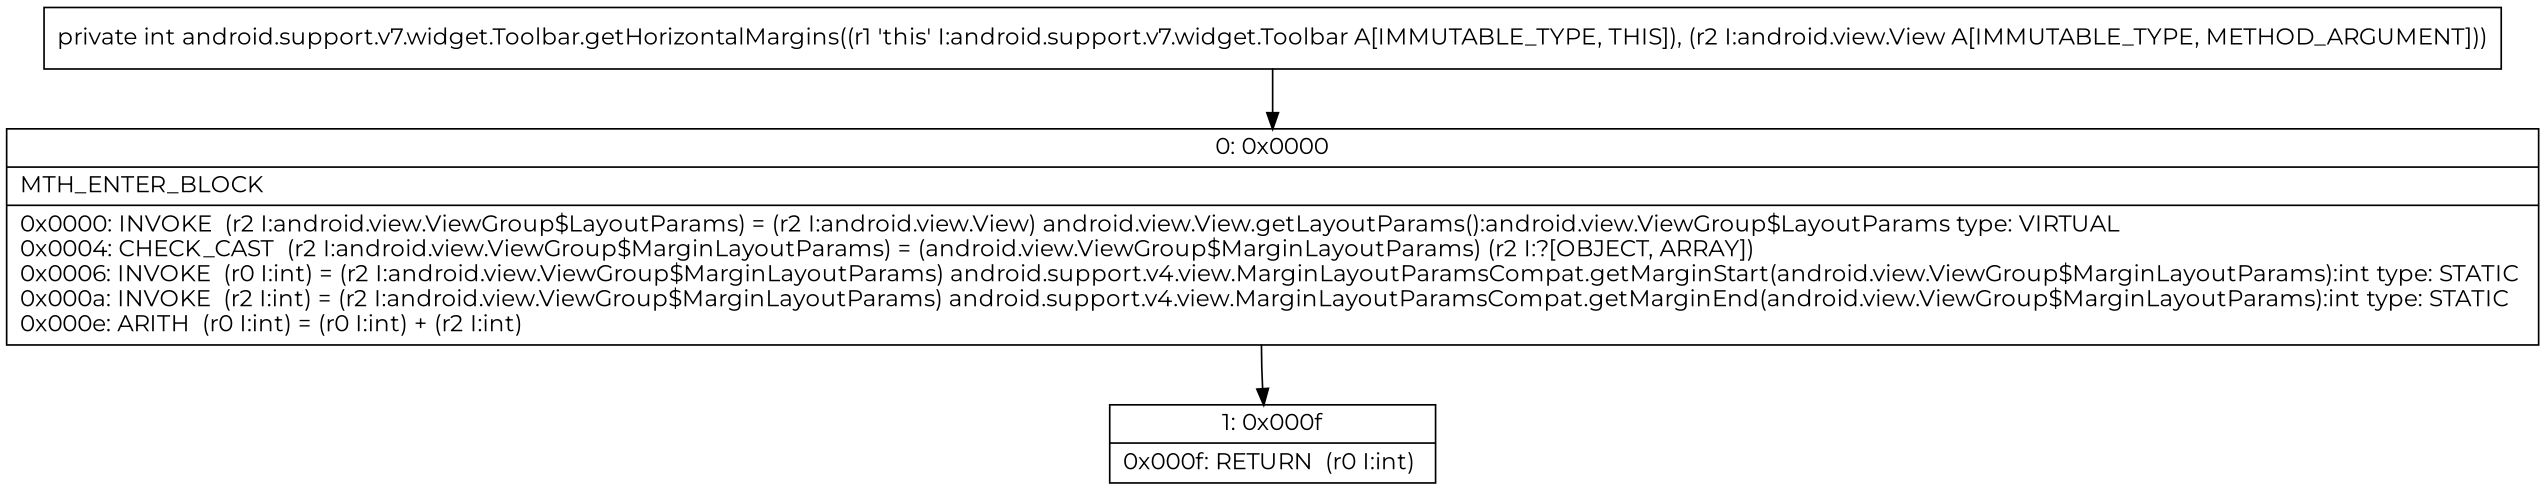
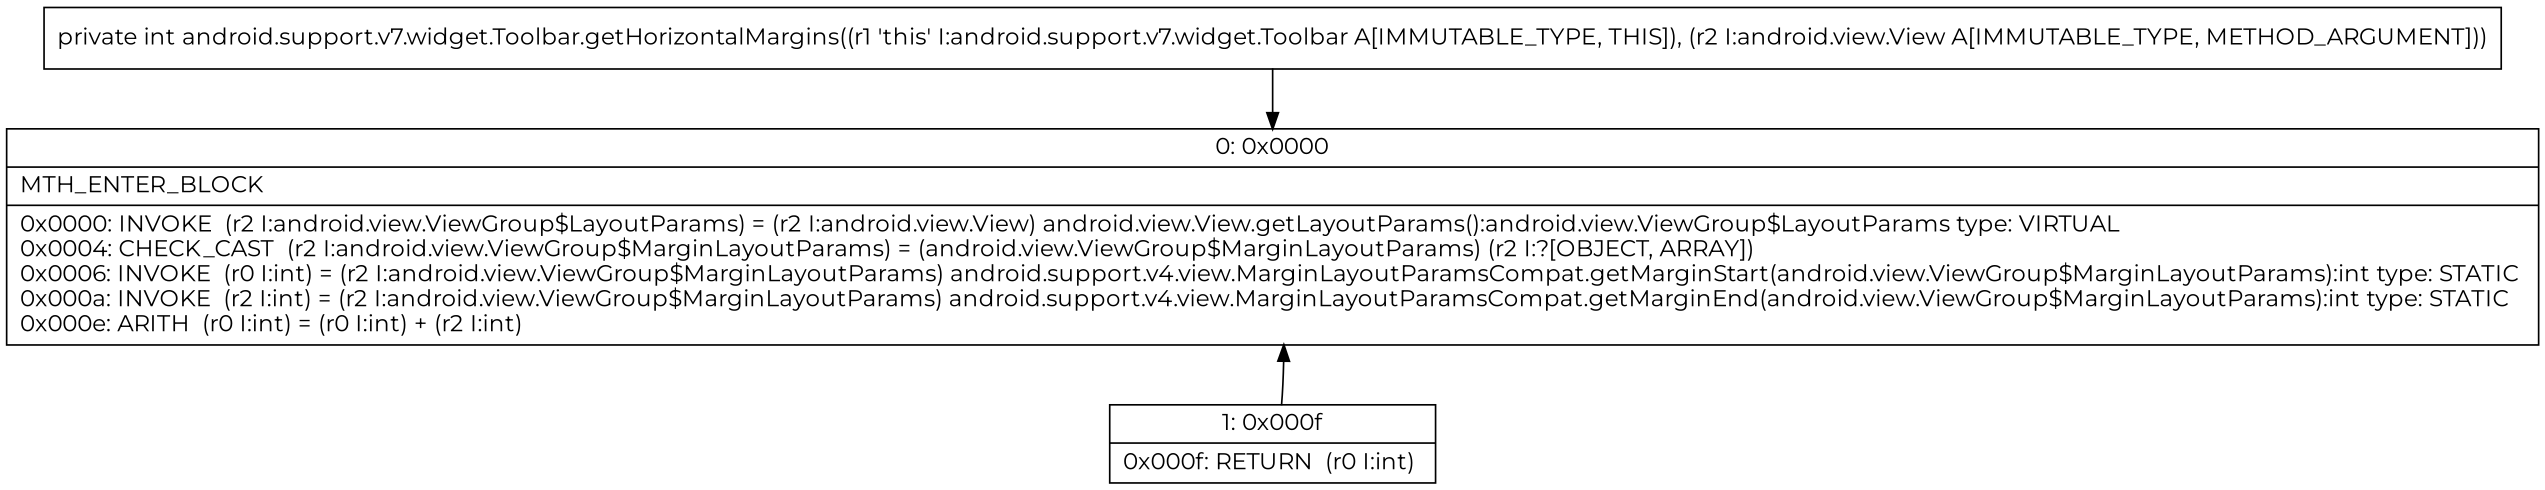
  digraph {
    fontname=Montserrat
    node [shape=record fontname=Montserrat]
    edge [fontname=Montserrat]
    n1 [label="{0\:\ 0x0000|MTH_ENTER_BLOCK\l|0x0000: INVOKE  (r2 I:android.view.ViewGroup$LayoutParams) = (r2 I:android.view.View) android.view.View.getLayoutParams():android.view.ViewGroup$LayoutParams type: VIRTUAL \l0x0004: CHECK_CAST  (r2 I:android.view.ViewGroup$MarginLayoutParams) = (android.view.ViewGroup$MarginLayoutParams) (r2 I:?[OBJECT, ARRAY]) \l0x0006: INVOKE  (r0 I:int) = (r2 I:android.view.ViewGroup$MarginLayoutParams) android.support.v4.view.MarginLayoutParamsCompat.getMarginStart(android.view.ViewGroup$MarginLayoutParams):int type: STATIC \l0x000a: INVOKE  (r2 I:int) = (r2 I:android.view.ViewGroup$MarginLayoutParams) android.support.v4.view.MarginLayoutParamsCompat.getMarginEnd(android.view.ViewGroup$MarginLayoutParams):int type: STATIC \l0x000e: ARITH  (r0 I:int) = (r0 I:int) + (r2 I:int) \l}"]
    n2 [label="{1\:\ 0x000f|0x000f: RETURN  (r0 I:int) \l}"]
    n3 [label="{private int android.support.v7.widget.Toolbar.getHorizontalMargins((r1 'this' I:android.support.v7.widget.Toolbar A[IMMUTABLE_TYPE, THIS]), (r2 I:android.view.View A[IMMUTABLE_TYPE, METHOD_ARGUMENT])) }"]
-   n1 -> n2
+   n2 -> n1
    n3 -> n1
  }
